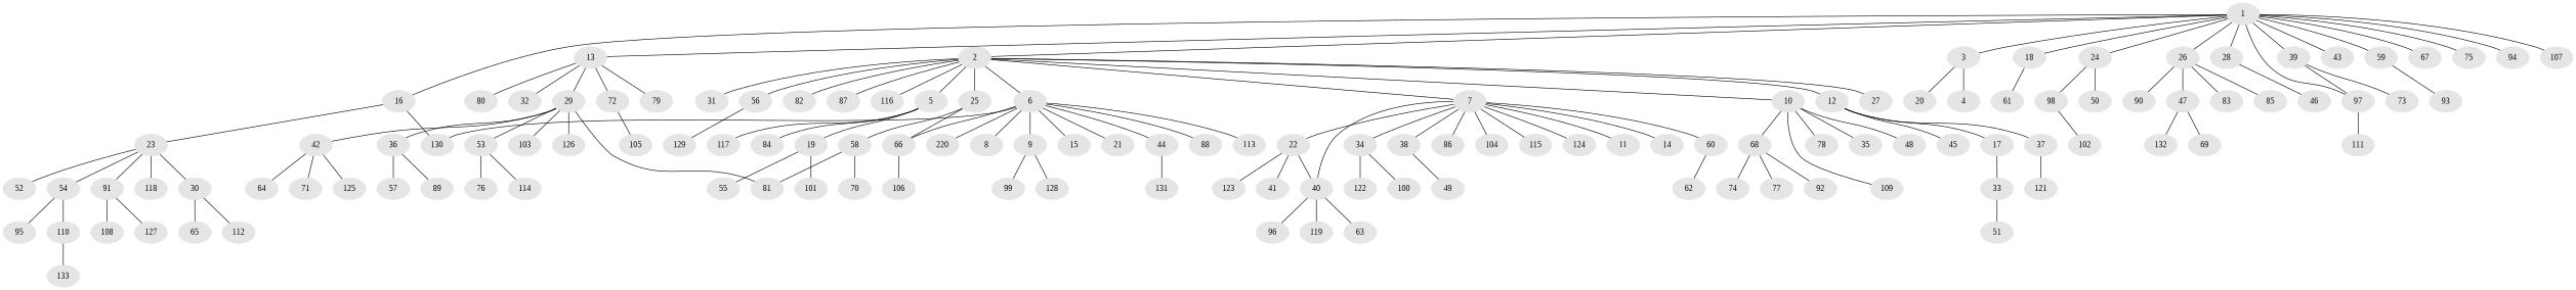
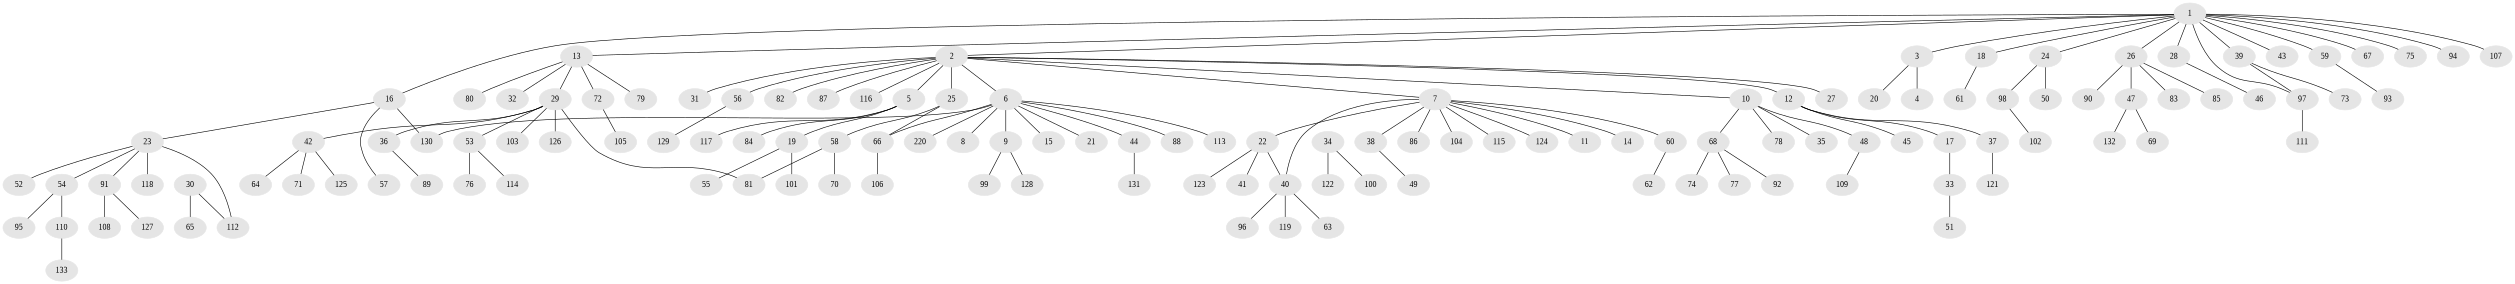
  graph {
    fontname="Liberation Serif"
    node [color=gray90 fontname="Liberation Serif" style=filled]
    edge [fontname="Liberation Serif"]
    1
    2
    3
    13
    16
    18
    24
    26
    28
    39
    43
    59
    67
    75
    94
    97
    107
    5
    6
    7
    10
    12
    25
    27
    31
    56
    82
    87
    116
    4
    20
    29
    32
    72
    79
    80
    130
    23
    57
    61
    50
    98
    47
    83
    85
    90
    46
    73
    93
    111
    19
    84
    117
    8
    9
    15
    21
    44
    66
    88
    113
    n62 [label=220]
    11
    14
    22
    34
    38
    40
    60
    86
    104
    115
    124
    35
    48
    68
    78
    109
    17
    37
    45
    58
    129
    55
    101
    99
    128
    131
    106
    41
    123
    100
    122
    49
    63
    96
    119
    62
    74
    77
    92
    33
    121
    36
    42
    53
    81
    103
    126
    105
    30
    52
    54
    91
    118
    51
    65
    112
    95
    110
    108
    127
    102
    70
    69
    132
    89
    64
    71
    125
    76
    114
    133
    1 -- 2
    1 -- 3
    1 -- 13
    1 -- 16
    1 -- 18
    1 -- 24
    1 -- 26
    1 -- 28
    1 -- 39
    1 -- 43
    1 -- 59
    1 -- 67
    1 -- 75
    1 -- 94
    1 -- 97
    1 -- 107
    2 -- 5
    2 -- 6
    2 -- 7
    2 -- 10
    2 -- 12
    2 -- 25
    2 -- 27
    2 -- 31
    2 -- 56
    2 -- 82
    2 -- 87
    2 -- 116
    3 -- 4
    3 -- 20
    13 -- 29
    13 -- 32
    13 -- 72
    13 -- 79
    13 -- 80
    16 -- 130
    16 -- 23
-   36 -- 57
+   16 -- 57
    18 -- 61
    24 -- 50
    24 -- 98
    26 -- 47
    26 -- 83
    26 -- 85
    26 -- 90
    28 -- 46
    39 -- 97
    39 -- 73
    59 -- 93
    97 -- 111
    5 -- 19
    5 -- 84
    5 -- 117
    6 -- 130
    6 -- 8
    6 -- 9
    6 -- 15
    6 -- 21
    6 -- 44
    6 -- 66
    6 -- 88
    6 -- 113
    6 -- n62
    7 -- 11
    7 -- 14
    7 -- 22
-   7 -- 34
    7 -- 38
    7 -- 40
    7 -- 60
    7 -- 86
    7 -- 104
    7 -- 115
    7 -- 124
    10 -- 35
    10 -- 48
    10 -- 68
    10 -- 78
-   10 -- 109
+   48 -- 109
    12 -- 17
    12 -- 37
    12 -- 45
    25 -- 66
    25 -- 58
    56 -- 129
    29 -- 36
    29 -- 42
    29 -- 53
    29 -- 81
    29 -- 103
    29 -- 126
    72 -- 105
-   23 -- 30
+   23 -- 112
    23 -- 52
    23 -- 54
    23 -- 91
    23 -- 118
    98 -- 102
    47 -- 69
    47 -- 132
    19 -- 55
    19 -- 101
    9 -- 99
    9 -- 128
    44 -- 131
    66 -- 106
    22 -- 40
    22 -- 41
    22 -- 123
    34 -- 100
    34 -- 122
    38 -- 49
    40 -- 63
    40 -- 96
    40 -- 119
    60 -- 62
    68 -- 74
    68 -- 77
    68 -- 92
    17 -- 33
    37 -- 121
    58 -- 81
    58 -- 70
    33 -- 51
    36 -- 89
    42 -- 64
    42 -- 71
    42 -- 125
    53 -- 76
    53 -- 114
    30 -- 65
    30 -- 112
    54 -- 95
    54 -- 110
    91 -- 108
    91 -- 127
    110 -- 133
  }
